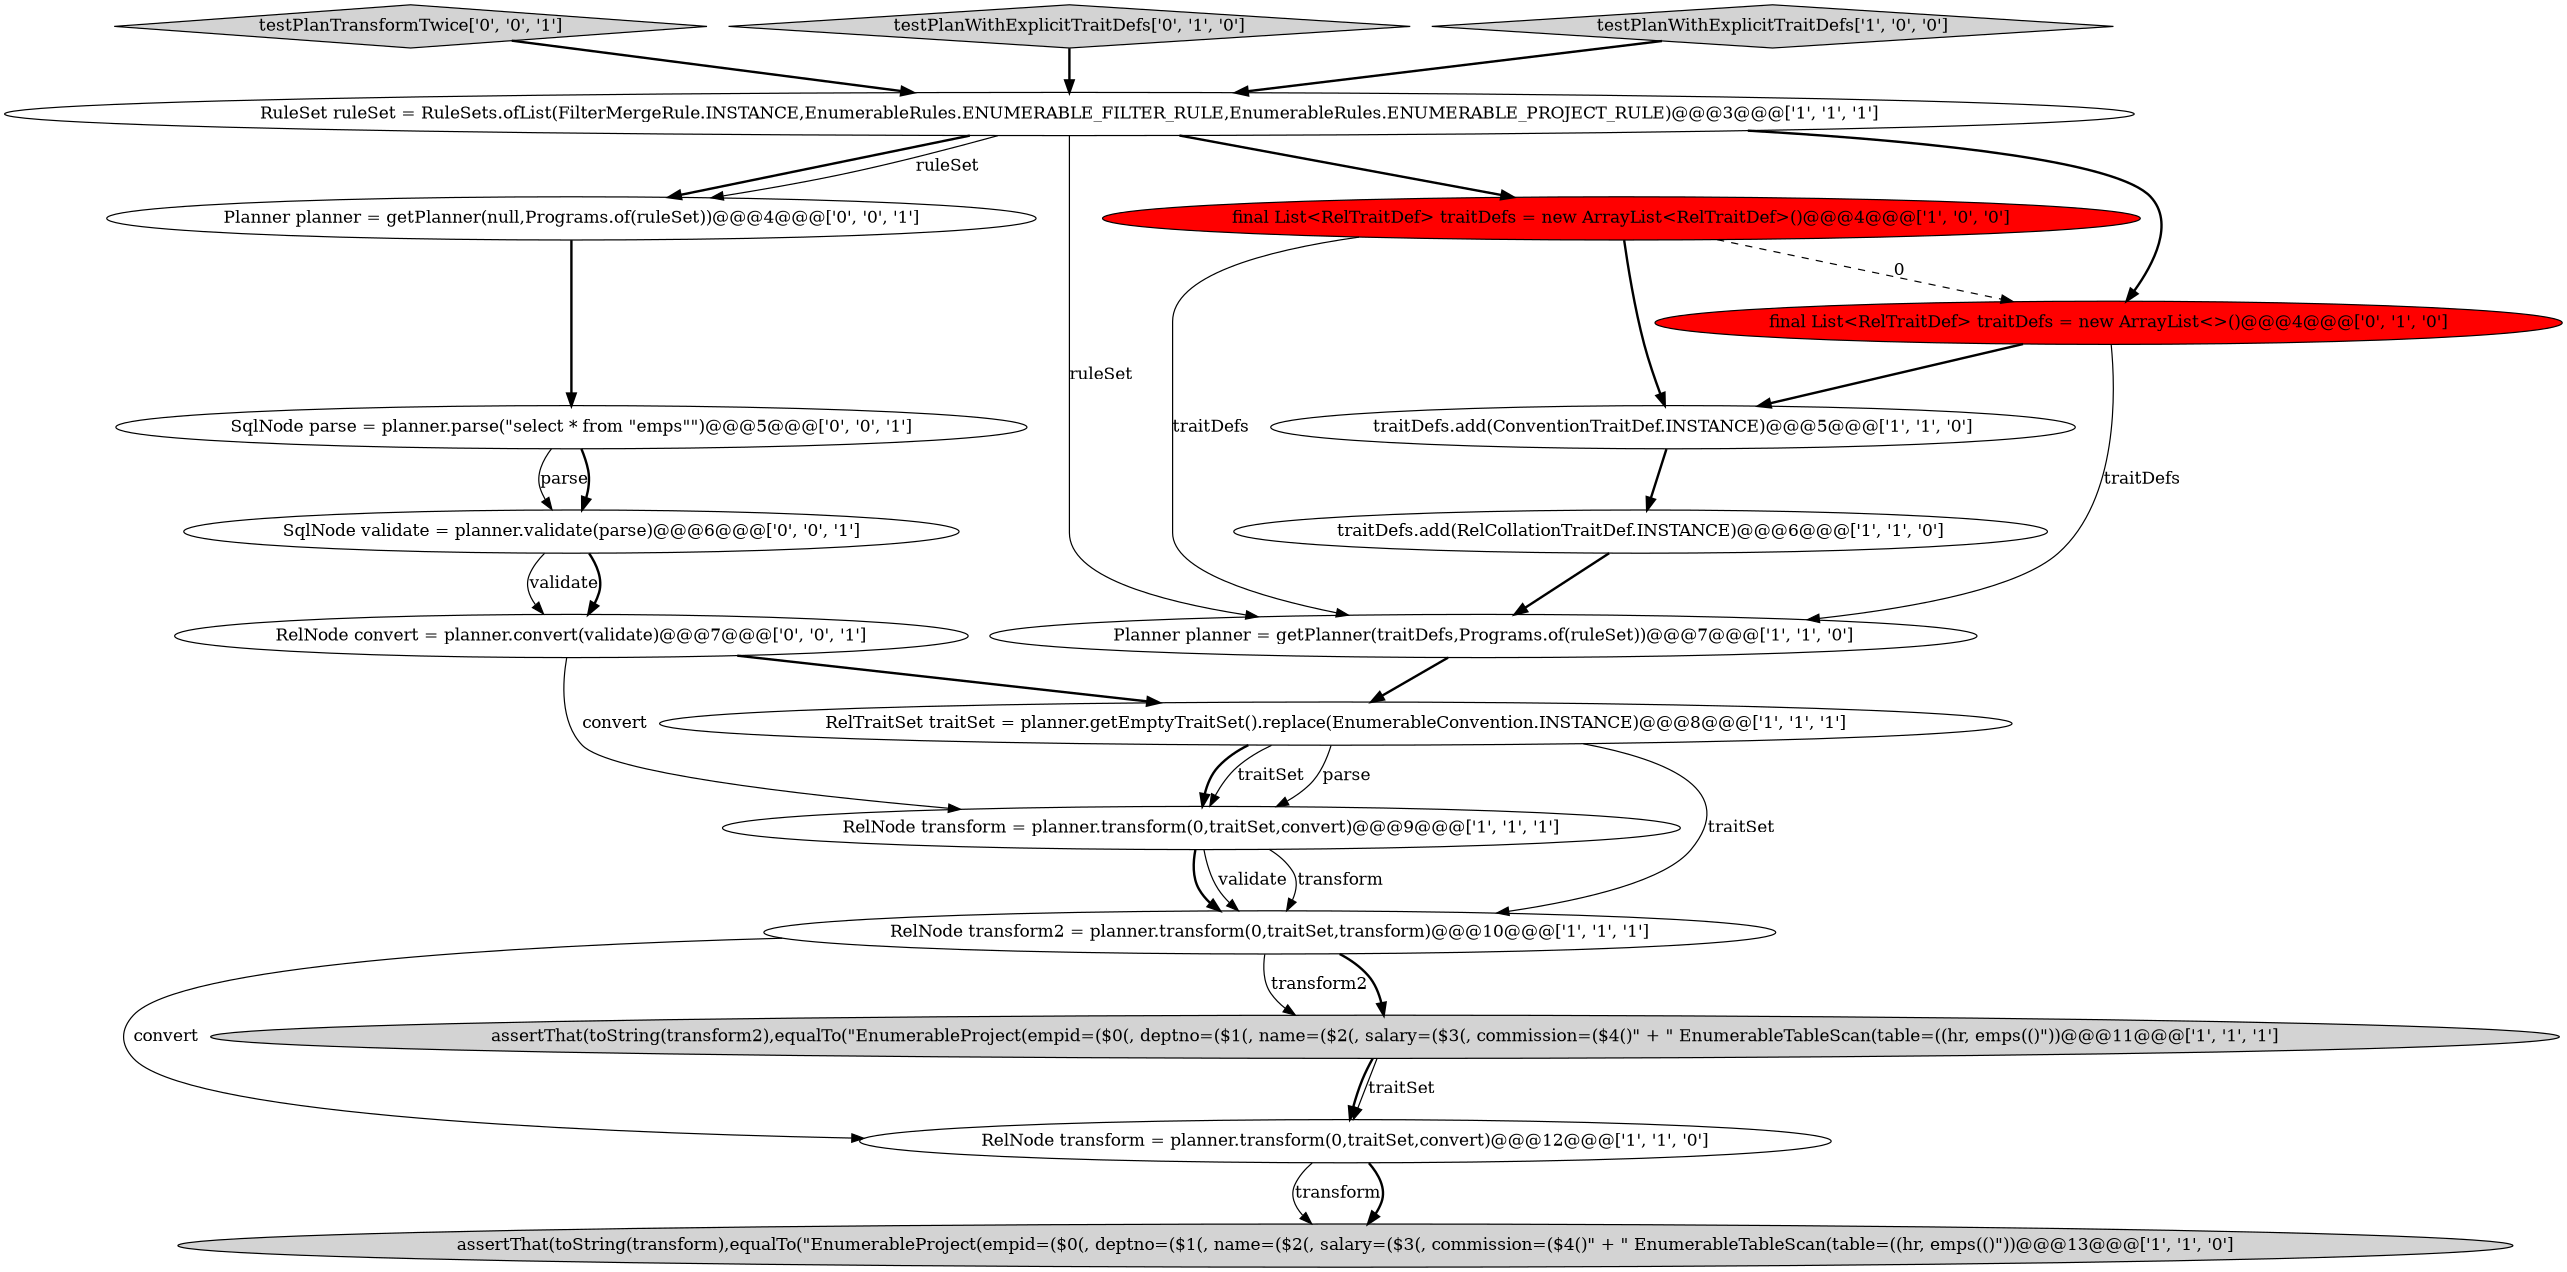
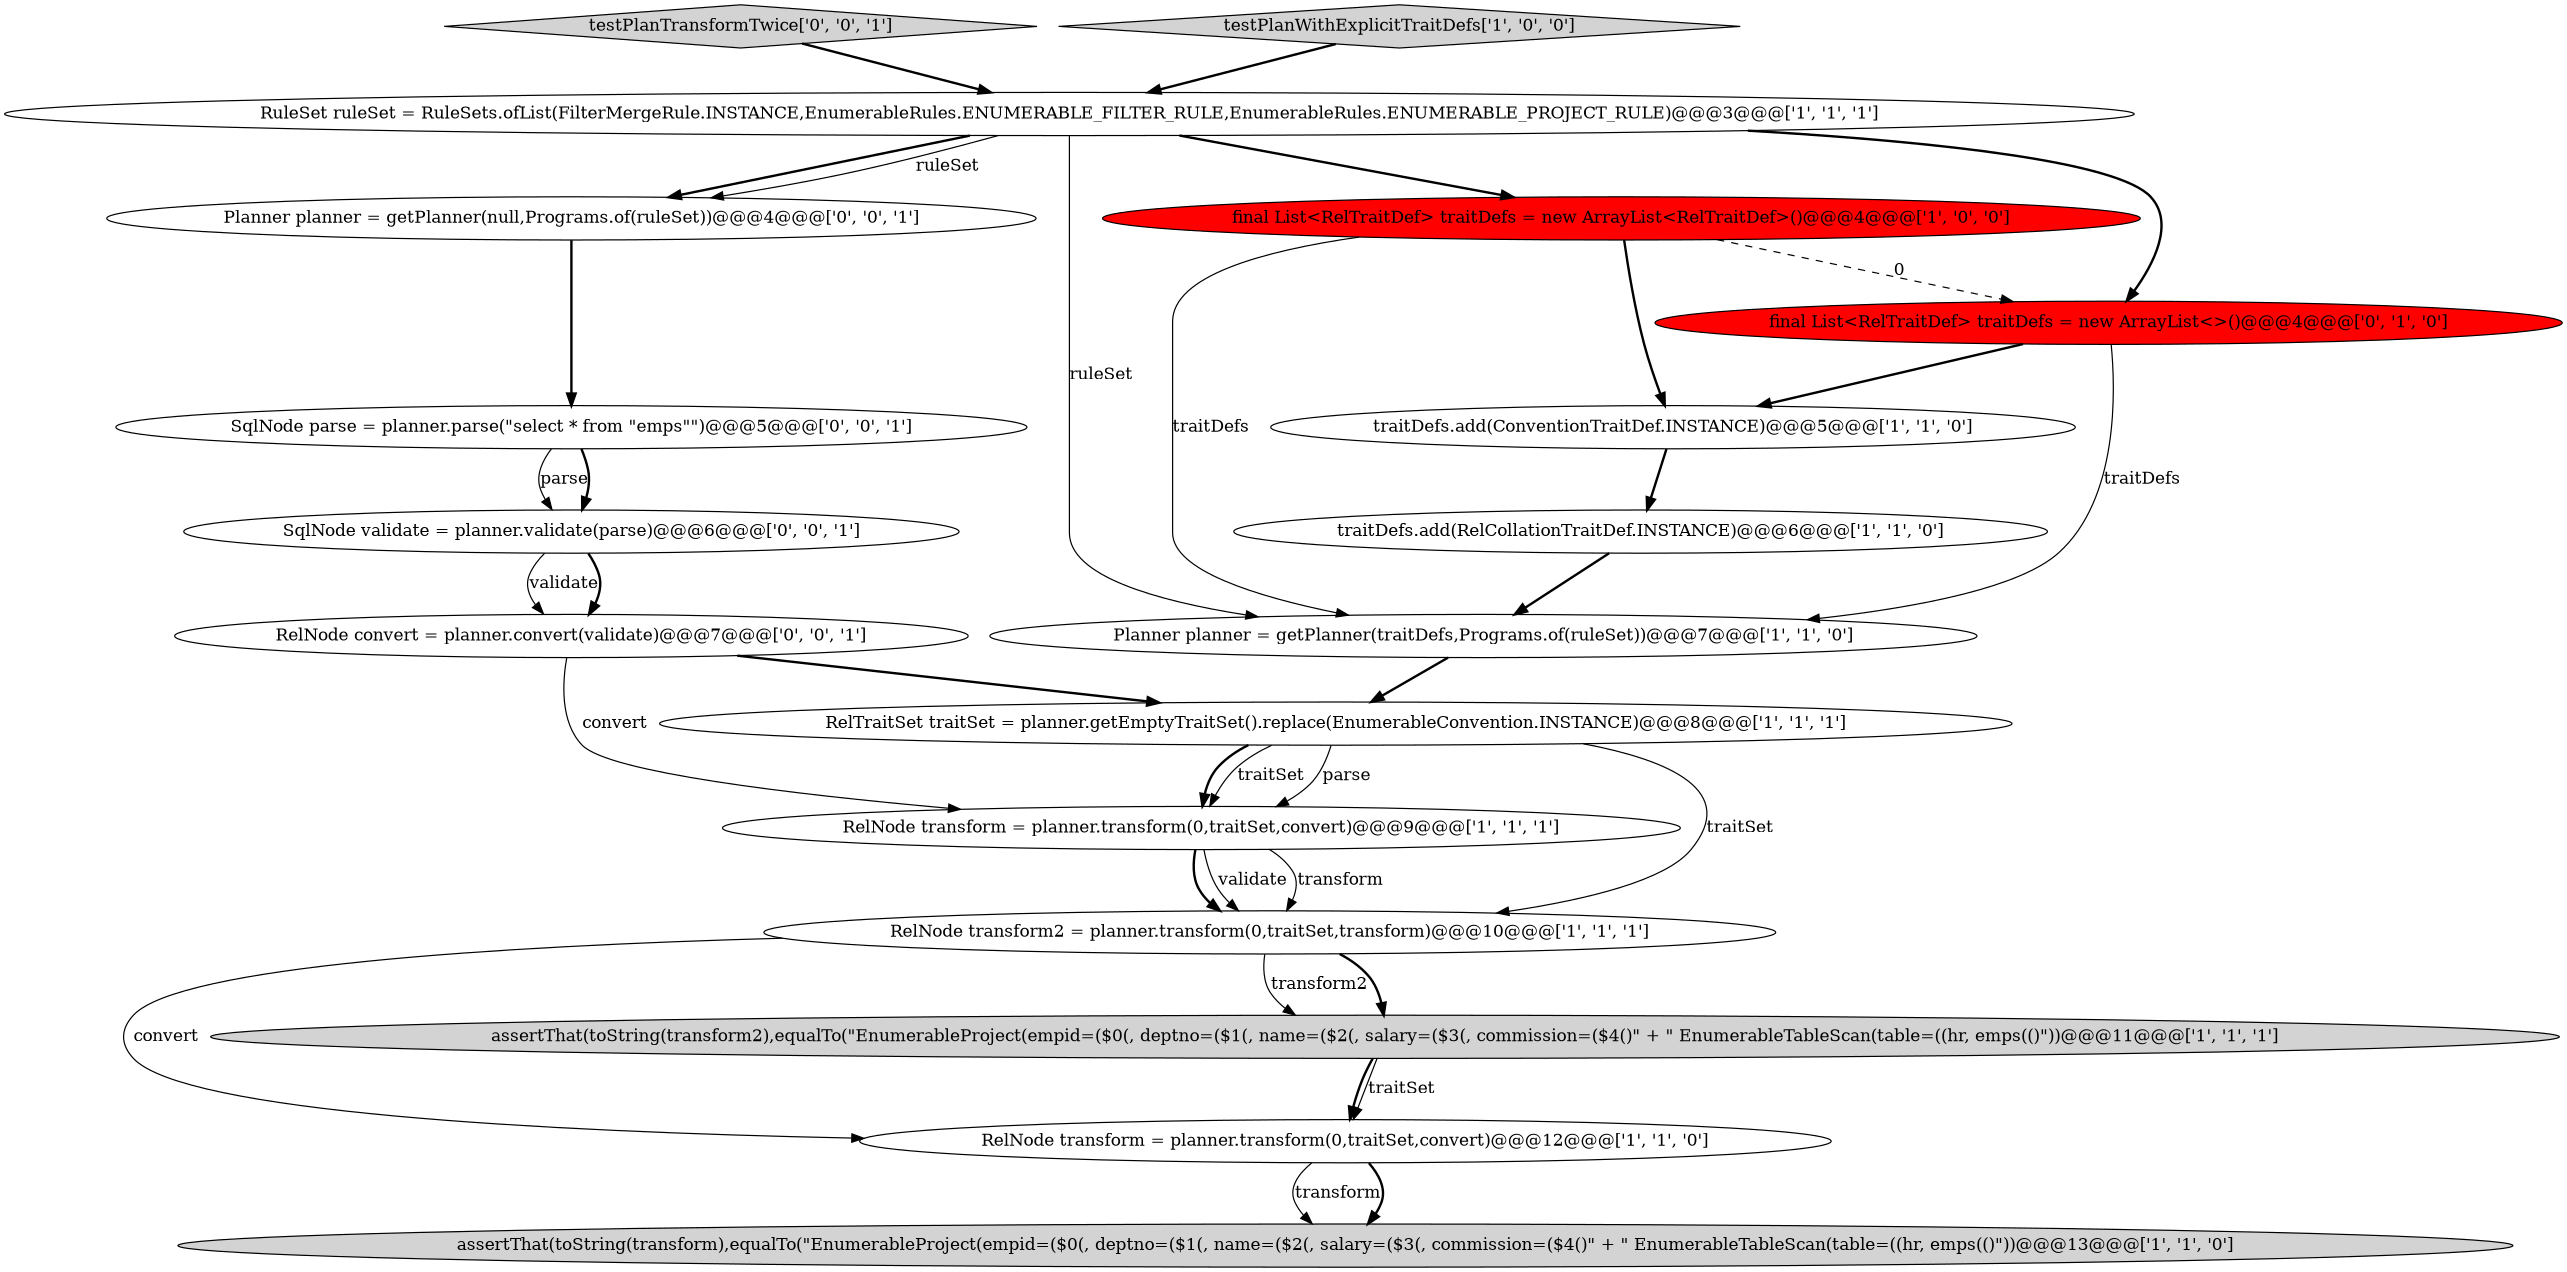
  digraph {
    node [fillcolor=white shape=ellipse style=filled]
    edge [style=bold]
    n1 [label="RelNode transform = planner.transform(0,traitSet,convert)@@@12@@@['1', '1', '0']"]
    n2 [fillcolor=lightgray label="assertThat(toString(transform),equalTo(\"EnumerableProject(empid=($0(, deptno=($1(, name=($2(, salary=($3(, commission=($4()\" + \" EnumerableTableScan(table=((hr, emps(()\"))@@@13@@@['1', '1', '0']"]
    n3 [label="RelNode transform2 = planner.transform(0,traitSet,transform)@@@10@@@['1', '1', '1']"]
    n4 [fillcolor=lightgray label="assertThat(toString(transform2),equalTo(\"EnumerableProject(empid=($0(, deptno=($1(, name=($2(, salary=($3(, commission=($4()\" + \" EnumerableTableScan(table=((hr, emps(()\"))@@@11@@@['1', '1', '1']"]
    n5 [label="RuleSet ruleSet = RuleSets.ofList(FilterMergeRule.INSTANCE,EnumerableRules.ENUMERABLE_FILTER_RULE,EnumerableRules.ENUMERABLE_PROJECT_RULE)@@@3@@@['1', '1', '1']"]
    n6 [label="Planner planner = getPlanner(null,Programs.of(ruleSet))@@@4@@@['0', '0', '1']"]
    n7 [label="Planner planner = getPlanner(traitDefs,Programs.of(ruleSet))@@@7@@@['1', '1', '0']"]
    n8 [fillcolor=red label="final List<RelTraitDef> traitDefs = new ArrayList<RelTraitDef>()@@@4@@@['1', '0', '0']"]
    n9 [fillcolor=red label="final List<RelTraitDef> traitDefs = new ArrayList<>()@@@4@@@['0', '1', '0']"]
    n10 [label="traitDefs.add(ConventionTraitDef.INSTANCE)@@@5@@@['1', '1', '0']"]
    n11 [label="traitDefs.add(RelCollationTraitDef.INSTANCE)@@@6@@@['1', '1', '0']"]
    n12 [label="SqlNode parse = planner.parse(\"select * from \"emps\"\")@@@5@@@['0', '0', '1']"]
    n13 [label="SqlNode validate = planner.validate(parse)@@@6@@@['0', '0', '1']"]
    n14 [label="RelNode transform = planner.transform(0,traitSet,convert)@@@9@@@['1', '1', '1']"]
    n15 [fillcolor=lightgray label="testPlanTransformTwice['0', '0', '1']" shape=diamond]
    n16 [label="RelTraitSet traitSet = planner.getEmptyTraitSet().replace(EnumerableConvention.INSTANCE)@@@8@@@['1', '1', '1']"]
-   n17 [fillcolor=lightgray label="testPlanWithExplicitTraitDefs['0', '1', '0']" shape=diamond]
    n18 [label="RelNode convert = planner.convert(validate)@@@7@@@['0', '0', '1']"]
    n19 [fillcolor=lightgray label="testPlanWithExplicitTraitDefs['1', '0', '0']" shape=diamond]
    n1 -> n2 [label=transform style=solid]
    n1 -> n2
    n3 -> n1 [label=convert style=solid]
    n3 -> n4 [label=transform2 style=solid]
    n3 -> n4
    n4 -> n1 [label=traitSet style=solid]
    n4 -> n1
    n5 -> n6
    n5 -> n6 [label=ruleSet style=solid]
    n5 -> n7 [label=ruleSet style=solid]
    n5 -> n8
    n5 -> n9
    n6 -> n12
    n7 -> n16
    n8 -> n7 [label=traitDefs style=solid]
    n8 -> n9 [label=0 style=dashed]
    n8 -> n10
    n9 -> n7 [label=traitDefs style=solid]
    n9 -> n10
    n10 -> n11
    n11 -> n7
    n12 -> n13 [label=parse style=solid]
    n12 -> n13
    n13 -> n18 [label=validate style=solid]
    n13 -> n18
    n14 -> n3 [label=transform style=solid]
    n14 -> n3
    n14 -> n3 [label=validate style=solid]
    n15 -> n5
    n16 -> n3 [label=traitSet style=solid]
    n16 -> n14 [label=parse style=solid]
    n16 -> n14
    n16 -> n14 [label=traitSet style=solid]
-   n17 -> n5
    n18 -> n14 [label=convert style=solid]
    n18 -> n16
    n19 -> n5
  }
